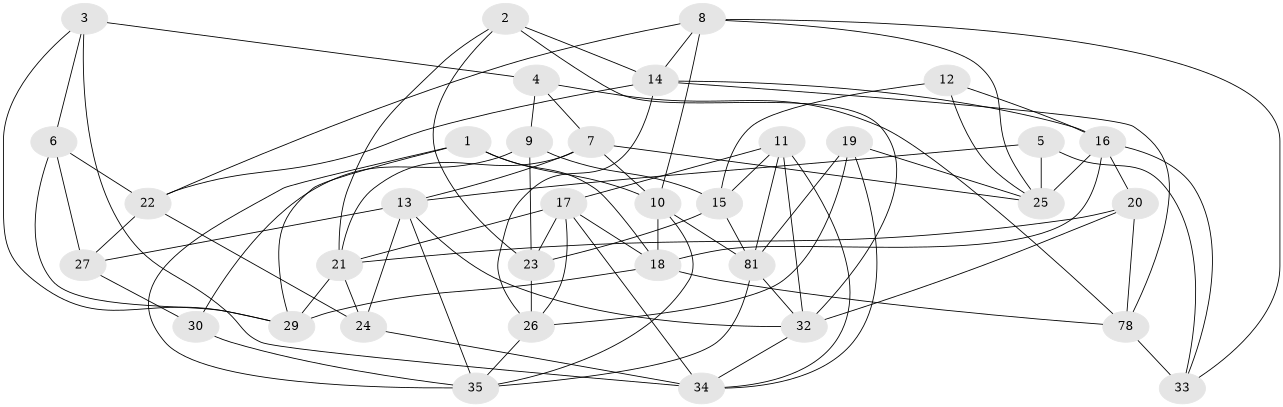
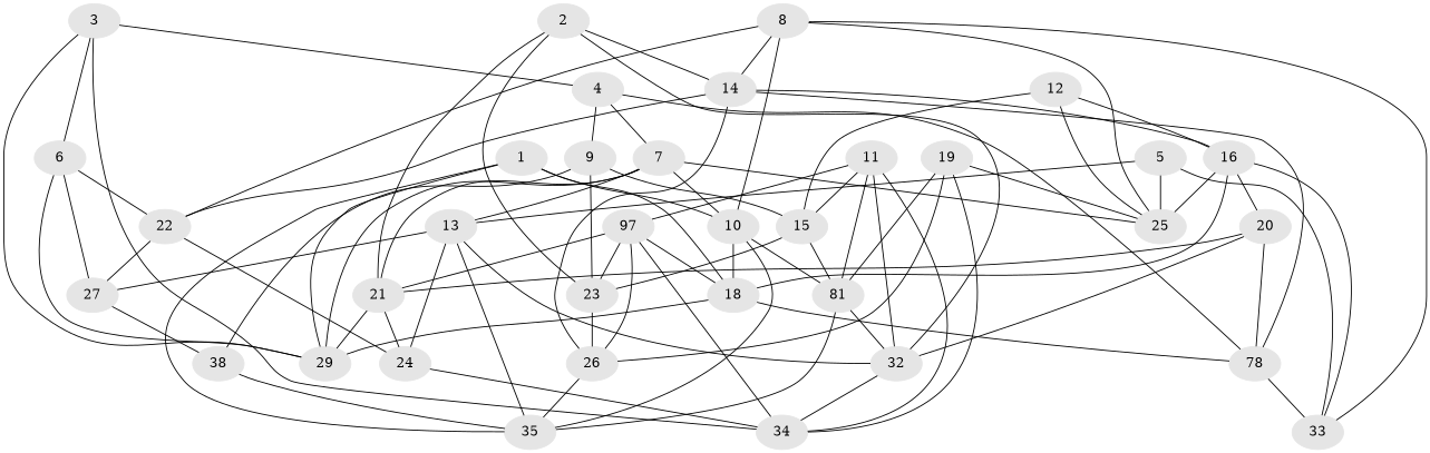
  graph {
    node [color=gray90 style=filled]
    edge [weight=1.0]
    1
    10
    18
    29
    35
    n6 [label=81]
    n7 [label=78]
    2
    14
    21
    23
    32
    22
    16
    26
    24
    34
    3
    4
    6
    7
    9
    27
    13
    25
    15
-   30
+   30 [label=38]
    33
    5
    8
    11
-   17
+   17 [label=97]
    12
    20
    19
    1 -- 10
    1 -- 18
    1 -- 29
    1 -- 35
    10 -- 18
    10 -- 35
    10 -- n6
    18 -- 29
    18 -- n7
    n6 -- 35
    n6 -- 32
    n7 -- 33 [weight=2.0]
    2 -- 14
    2 -- 21
    2 -- 23
    2 -- 32
    14 -- n7
    14 -- 22
    14 -- 16
    14 -- 26
    21 -- 29
    21 -- 24
    23 -- 26 [weight=2.0]
    32 -- 34
    22 -- 24
    22 -- 27 [weight=2.0]
    16 -- 18
    16 -- 25
    16 -- 33
    16 -- 20
    26 -- 35
    24 -- 34
    3 -- 29
    3 -- 34
    3 -- 4
    3 -- 6
    4 -- n7
    4 -- 7
    4 -- 9
    6 -- 29
    6 -- 22
    6 -- 27
    7 -- 10
+   7 -- 29
    7 -- 21
    7 -- 13
    7 -- 25
    9 -- 23
    9 -- 15
    9 -- 30
    27 -- 30 [weight=2.0]
    13 -- 35
    13 -- 32
    13 -- 24
    13 -- 27
    15 -- n6
    15 -- 23
    30 -- 35
    5 -- 13
    5 -- 25
    5 -- 33 [weight=2.0]
    8 -- 10
    8 -- 14
    8 -- 22
    8 -- 25
    8 -- 33
    11 -- n6
    11 -- 32
    11 -- 34
    11 -- 15 [weight=2.0]
    11 -- 17
    17 -- 18
    17 -- 21
    17 -- 23
    17 -- 26
    17 -- 34
    12 -- 16
    12 -- 25
    12 -- 15
    20 -- n7
    20 -- 21
    20 -- 32
    19 -- n6
    19 -- 26
    19 -- 34
    19 -- 25
  }
